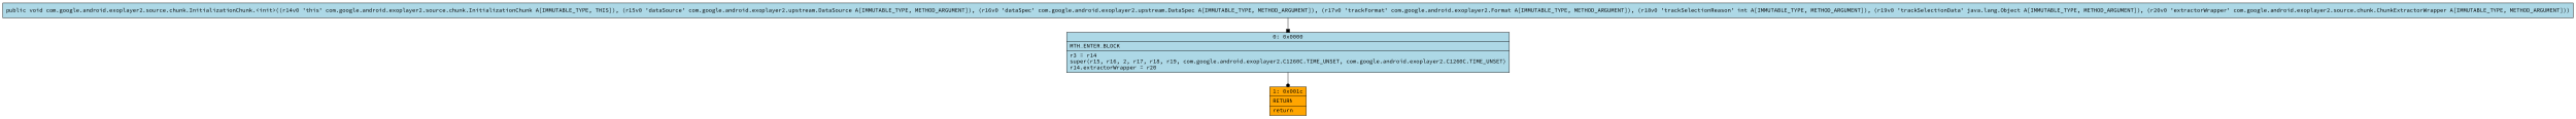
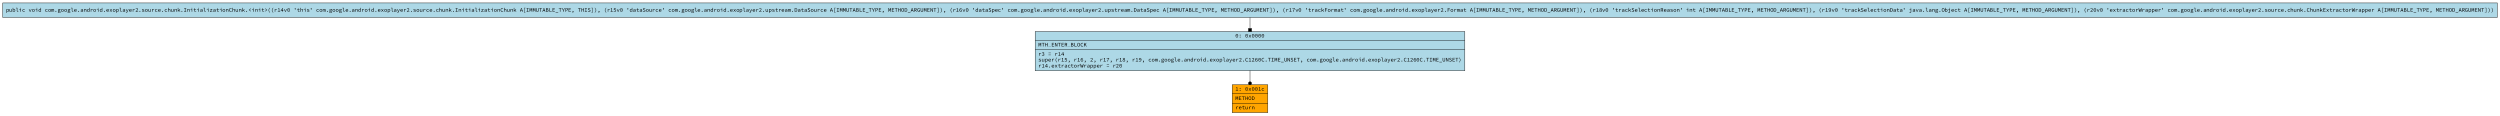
  digraph {
    fontname="Source Code Pro"
    node [shape=record style=filled fillcolor=lightblue fontname="Source Code Pro"]
    edge [fontname="Source Code Pro"]
    n1 [label="{0\:\ 0x0000|MTH_ENTER_BLOCK\l|r3 = r14\lsuper(r15, r16, 2, r17, r18, r19, com.google.android.exoplayer2.C1260C.TIME_UNSET, com.google.android.exoplayer2.C1260C.TIME_UNSET)\lr14.extractorWrapper = r20\l}"]
-   n2 [label="{1\:\ 0x001c|RETURN\l|return\l}" fillcolor=orange]
+   n2 [label="{1\:\ 0x001c|METHOD\l|return\l}" fillcolor=orange]
    n3 [label="{public void com.google.android.exoplayer2.source.chunk.InitializationChunk.\<init\>((r14v0 'this' com.google.android.exoplayer2.source.chunk.InitializationChunk A[IMMUTABLE_TYPE, THIS]), (r15v0 'dataSource' com.google.android.exoplayer2.upstream.DataSource A[IMMUTABLE_TYPE, METHOD_ARGUMENT]), (r16v0 'dataSpec' com.google.android.exoplayer2.upstream.DataSpec A[IMMUTABLE_TYPE, METHOD_ARGUMENT]), (r17v0 'trackFormat' com.google.android.exoplayer2.Format A[IMMUTABLE_TYPE, METHOD_ARGUMENT]), (r18v0 'trackSelectionReason' int A[IMMUTABLE_TYPE, METHOD_ARGUMENT]), (r19v0 'trackSelectionData' java.lang.Object A[IMMUTABLE_TYPE, METHOD_ARGUMENT]), (r20v0 'extractorWrapper' com.google.android.exoplayer2.source.chunk.ChunkExtractorWrapper A[IMMUTABLE_TYPE, METHOD_ARGUMENT])) }"]
    n1 -> n2 [arrowhead=dot]
    n3 -> n1 [arrowhead=box]
  }
